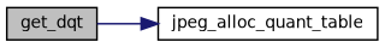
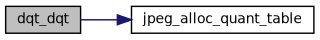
  digraph {
    rankdir=LR
    node [color=black fontname=Helvetica fontsize=10 shape=record]
-   n1 [fillcolor=grey75 fontcolor=black height=0.2 label=get_dqt style=filled width=0.4]
+   n1 [fillcolor=grey75 fontcolor=black height=0.2 label=dqt_dqt style=filled width=0.4]
    n2 [height=0.2 label=jpeg_alloc_quant_table width=0.4]
    n1 -> n2 [color=midnightblue fontname=Helvetica fontsize=10 labelfontname=Helvetica labelfontsize=10 style=solid]
  }
